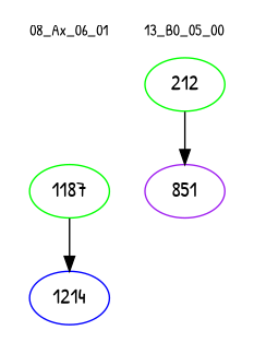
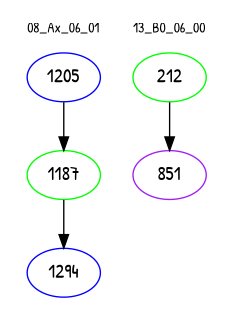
  digraph {
    fontname="Patrick Hand"
    node [color=blue fontname="Patrick Hand"]
    edge [color=black fontname="Patrick Hand"]
+   n1 [label=1205]
    n2 [color=green label=1187]
-   n3 [label=1214]
+   n3 [label=1294]
    n4 [color=green label=212]
    n5 [color=purple label=851]
    subgraph cluster_1 {
      color=white
      fontsize=10
      label="08_Ax_06_01"
+     n1
      n2
      n3
    }
    subgraph cluster_2 {
      color=white
      fontsize=10
-     label="13_B0_05_00"
+     label="13_B0_06_00"
      n4
      n5
    }
+   n1 -> n2
    n2 -> n3
    n4 -> n5
  }
